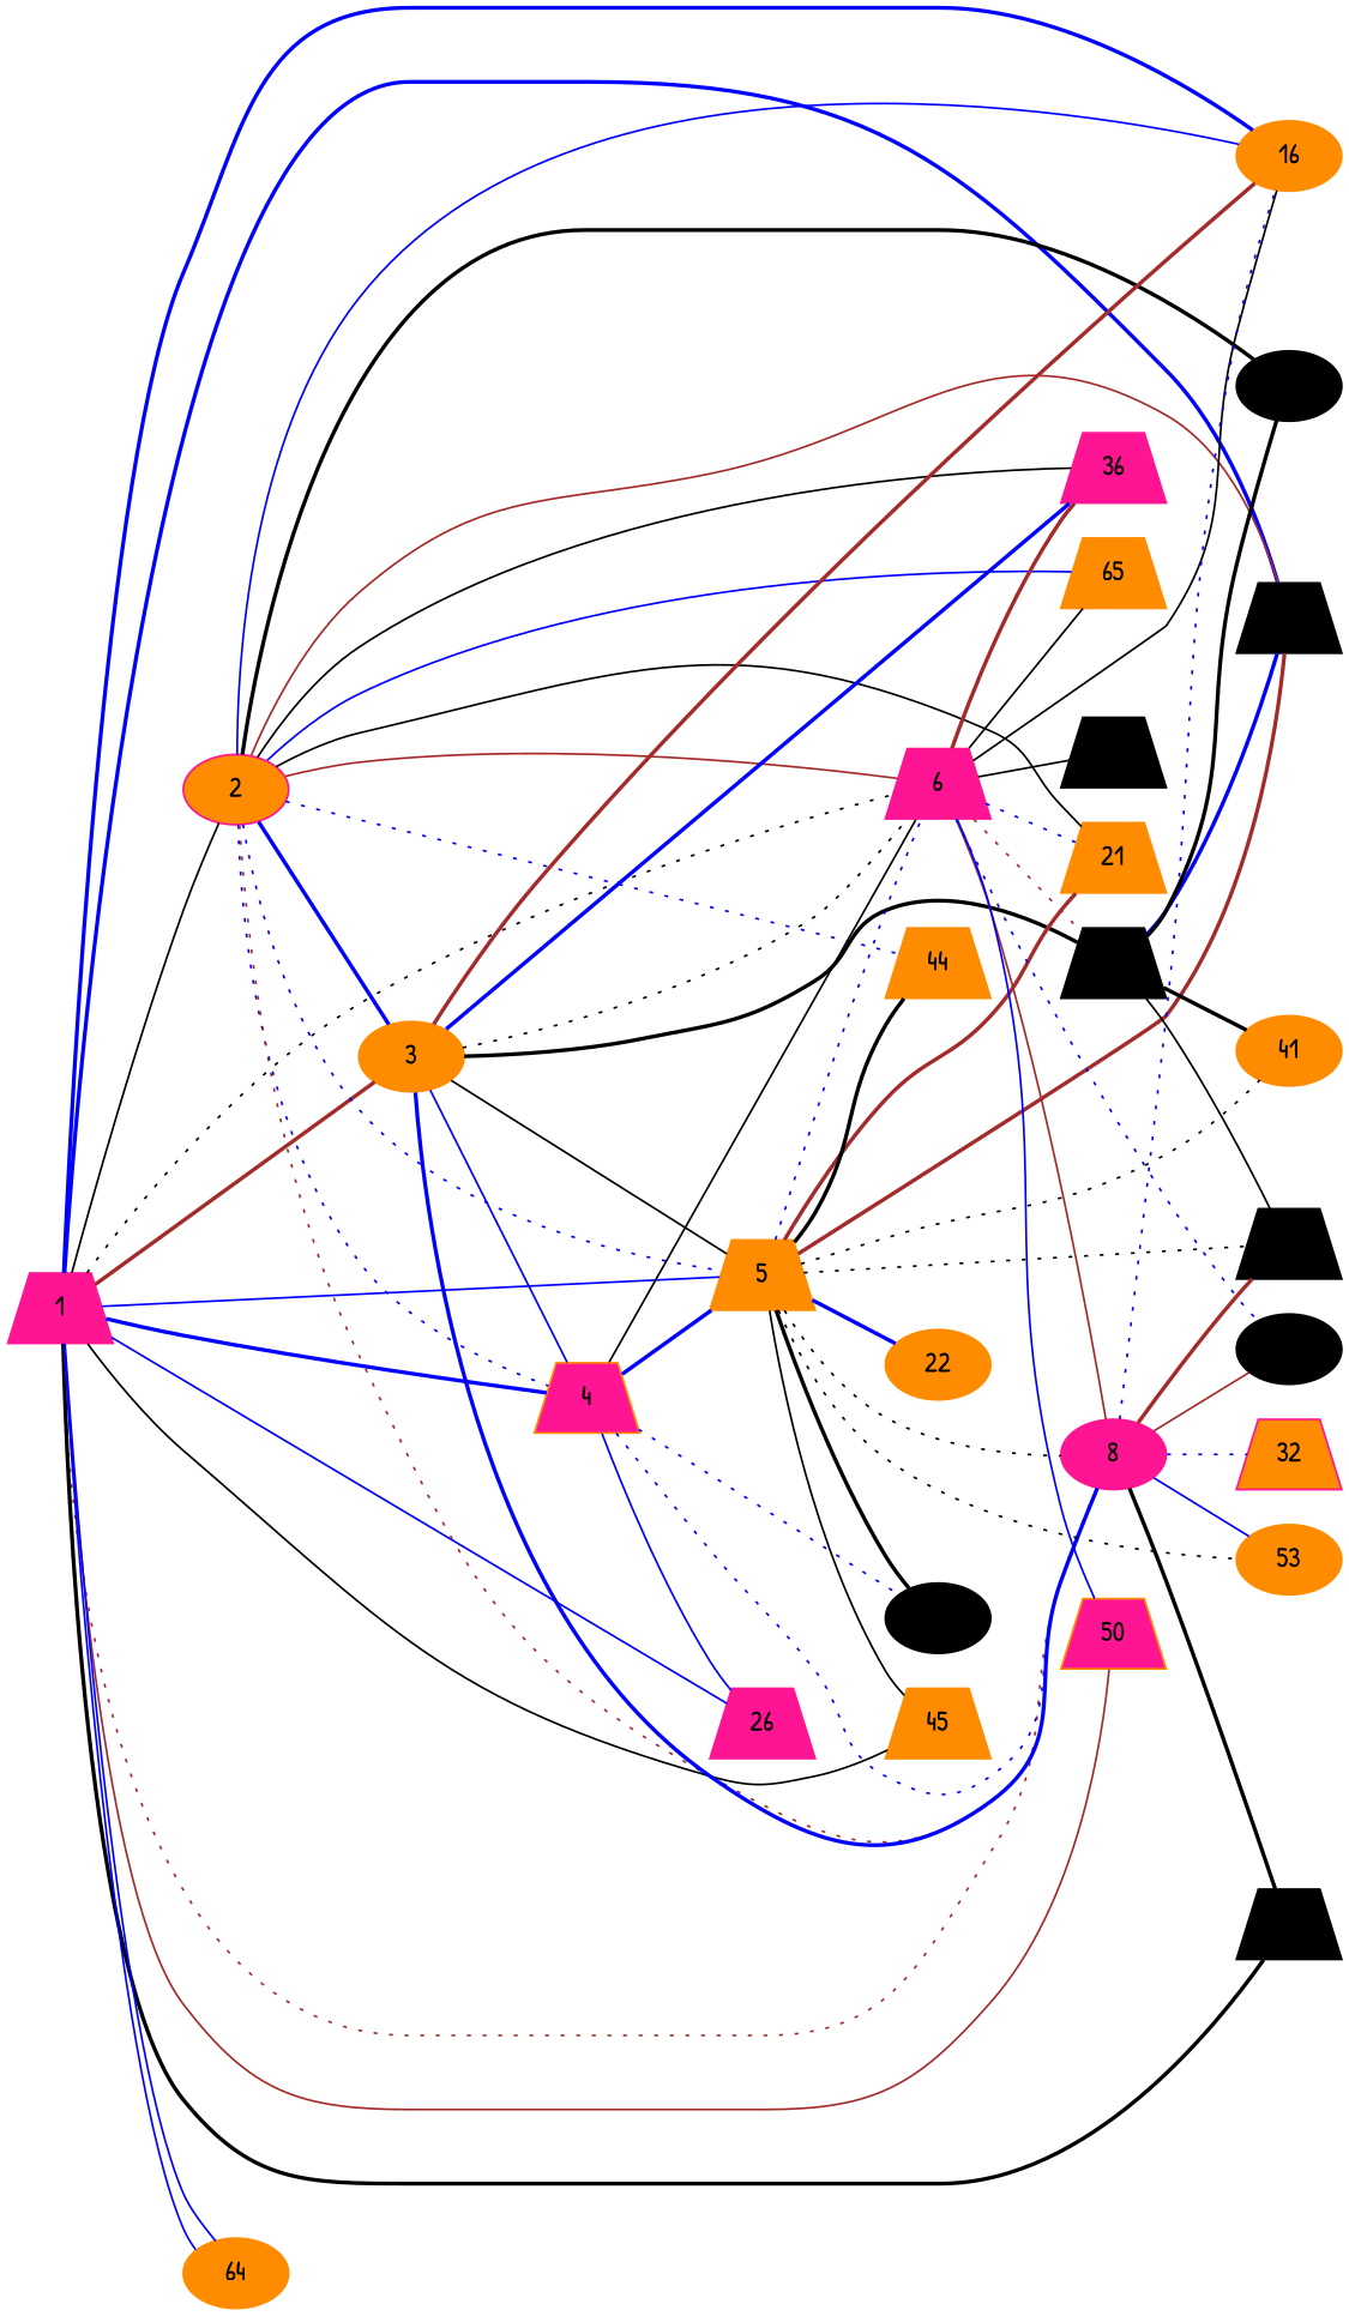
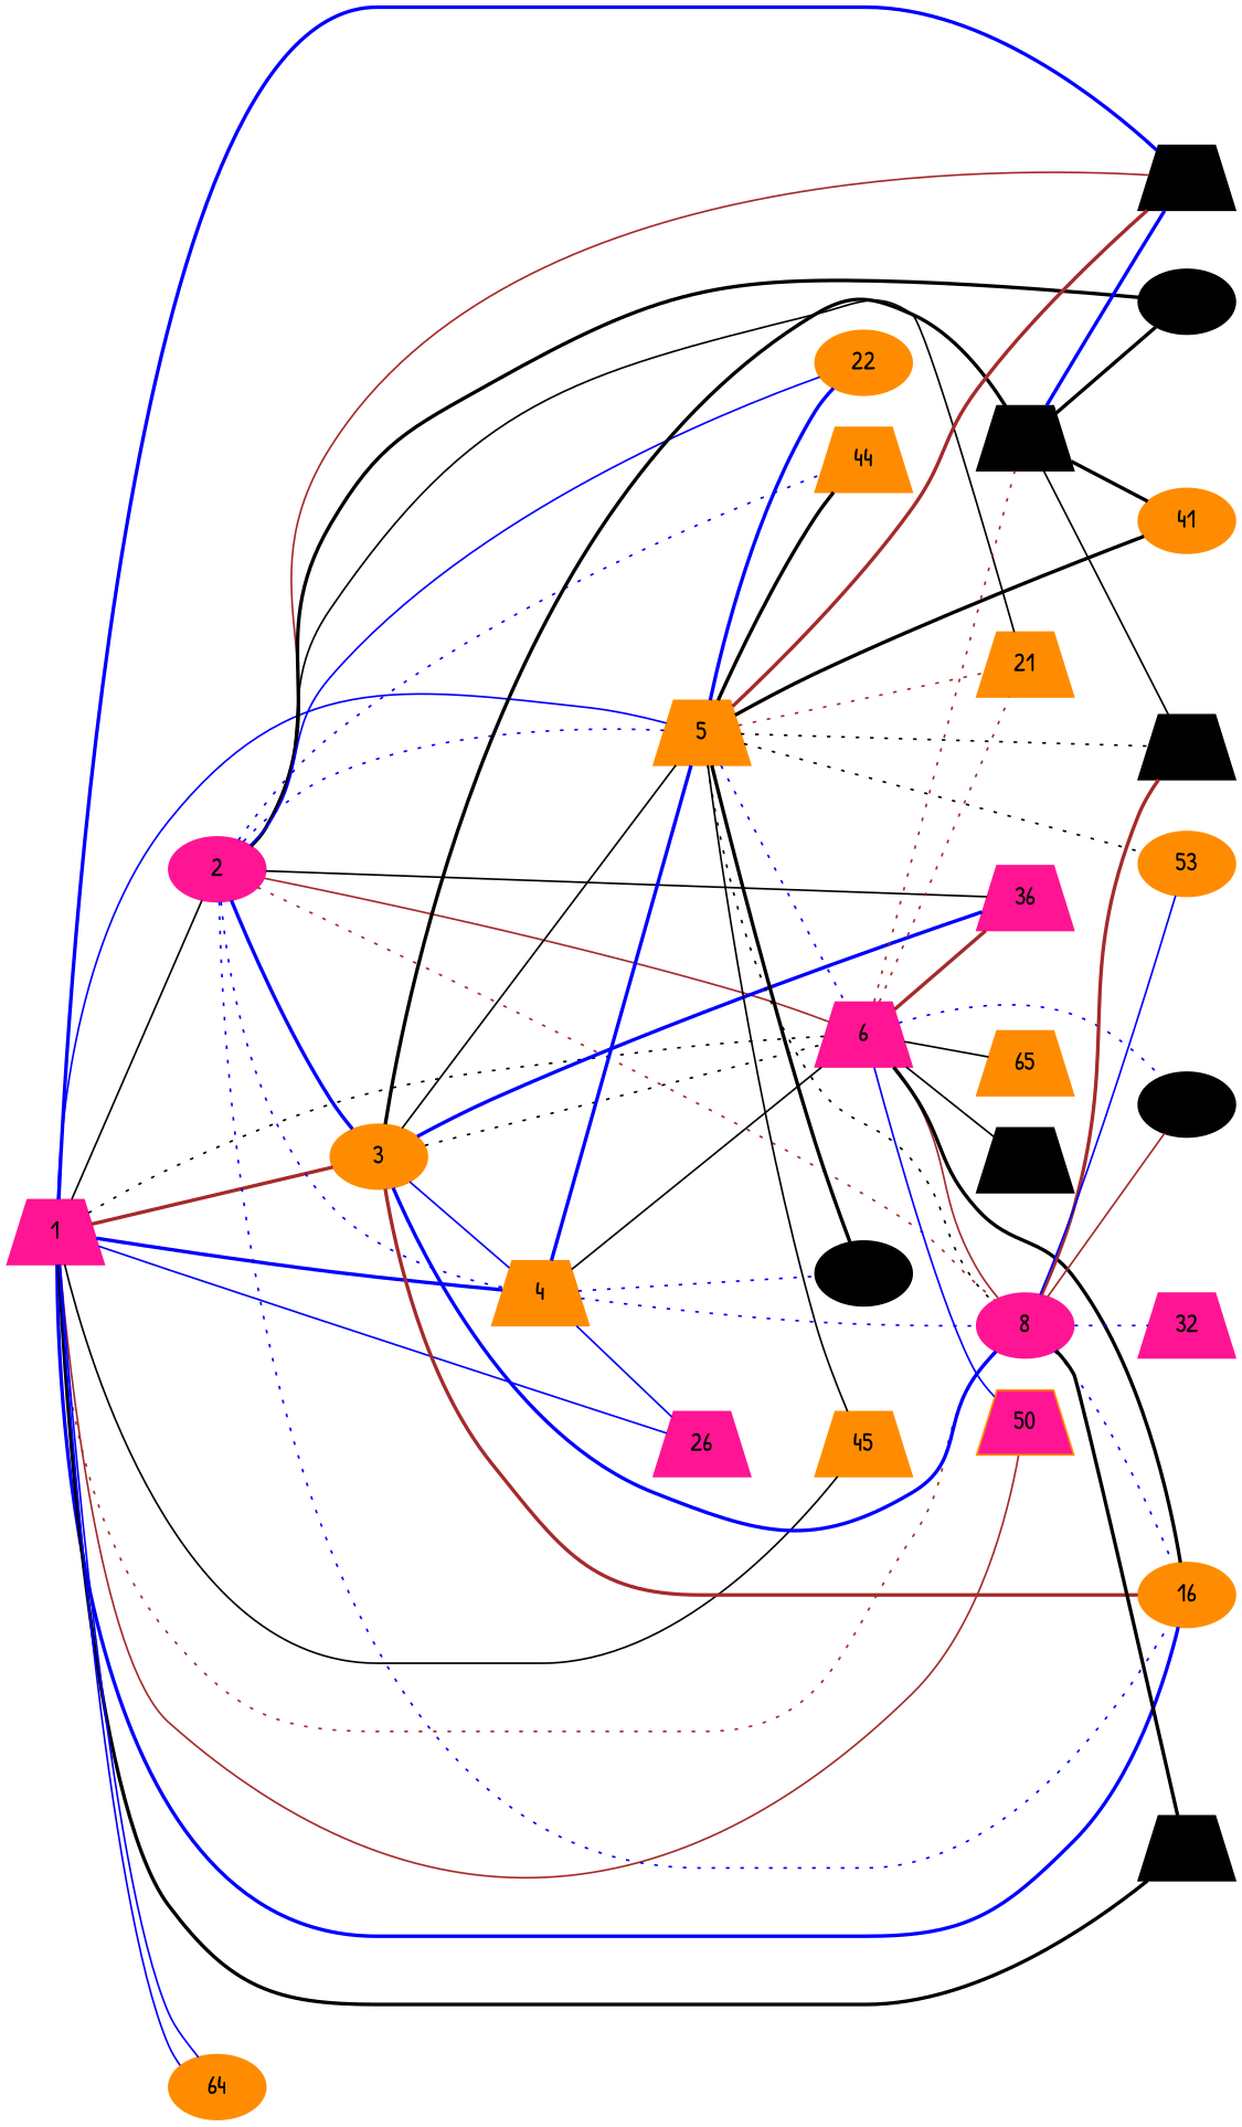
  graph {
    fontname="Patrick Hand"
    rankdir=LR
    node [color=darkorange fontname="Patrick Hand" shape=trapezium style=filled]
    edge [color=blue fontname="Patrick Hand" style=solid]
    1 [color=deeppink super="+14+12"]
-   2 [color=deeppink shape=ellipse fillcolor=darkorange]
+   2 [color=deeppink shape=ellipse]
    3 [shape=ellipse super="+55"]
-   4 [super="+38" fillcolor=deeppink]
+   4 [super="+38"]
    5 [super="+62+66+7+13+48+27"]
    6 [color=deeppink super="+9+34"]
    8 [color=deeppink shape=ellipse super="+15+59+11"]
    16 [shape=ellipse super="+29+68"]
    23 [color=black super="+35+47"]
    26 [color=deeppink]
    30 [color=black]
    45
    50 [fillcolor=deeppink super="+67"]
    64 [shape=ellipse]
    21 [super="+57+28"]
    36 [color=deeppink super="+46"]
    40 [color=black shape=ellipse]
    44
    65
    17 [color=black]
    19 [color=black shape=ellipse]
    18 [color=black]
    22 [shape=ellipse]
    41 [shape=ellipse]
    53 [shape=ellipse]
    52 [color=black]
    54 [color=black shape=ellipse]
-   32 [color=deeppink fillcolor=darkorange]
+   32 [color=deeppink]
    1 -- 2 [color=black weight=2]
    1 -- 3 [color=brown style=bold]
    1 -- 4 [style=bold weight=2]
    1 -- 5 [weight=5]
    1 -- 6 [color=black style=dotted weight=3]
    1 -- 8 [color=brown style=dotted weight=3]
    1 -- 16 [style=bold]
    1 -- 23 [style=bold]
    1 -- 26
    1 -- 30 [color=black style=bold]
    1 -- 45 [color=black]
    1 -- 50 [color=brown]
    1 -- 64
    1 -- 64
    2 -- 3 [style=bold]
    2 -- 4 [style=dotted]
    2 -- 5 [style=dotted weight=4]
    2 -- 6 [color=brown weight=4]
    2 -- 8 [color=brown style=dotted weight=2]
-   2 -- 16
+   2 -- 16 [style=dotted]
    2 -- 23 [color=brown]
    2 -- 21 [color=black]
    2 -- 36 [color=black]
    2 -- 40 [color=black style=bold]
    2 -- 44 [style=dotted]
-   2 -- 65
+   2 -- 22
    3 -- 4
    3 -- 5 [color=black weight=3]
    3 -- 6 [color=black style=dotted weight=4]
    3 -- 8 [style=bold]
    3 -- 16 [color=brown style=bold]
    3 -- 36 [style=bold]
    3 -- 17 [color=black style=bold]
    4 -- 5 [style=bold weight=2]
    4 -- 6 [color=black weight=3]
    4 -- 8 [style=dotted weight=2]
    4 -- 26
    4 -- 19 [style=dotted]
    5 -- 6 [style=dotted weight=13]
    5 -- 8 [color=black style=dotted weight=5]
    5 -- 23 [color=brown style=bold]
    5 -- 45 [color=black]
-   5 -- 21 [color=brown style=bold]
+   5 -- 21 [color=brown style=dotted]
    5 -- 44 [color=black style=bold]
    5 -- 19 [color=black style=bold]
    5 -- 18 [color=black style=dotted]
    5 -- 22 [style=bold]
-   5 -- 41 [color=black style=dotted]
+   5 -- 41 [color=black style=bold]
    5 -- 53 [color=black style=dotted]
    6 -- 8 [color=brown weight=4]
-   6 -- 16 [color=black]
+   6 -- 16 [color=black style=bold]
    6 -- 50 [weight=2]
-   6 -- 21 [style=dotted weight=2]
+   6 -- 21 [color=brown style=dotted weight=2]
    6 -- 36 [color=brown style=bold]
    6 -- 65 [color=black]
    6 -- 17 [color=brown style=dotted]
    6 -- 52 [color=black weight=2]
    6 -- 54 [style=dotted]
    8 -- 16 [style=dotted]
    8 -- 30 [color=black style=bold]
    8 -- 18 [color=brown style=bold]
    8 -- 53
    8 -- 54 [color=brown]
    8 -- 32 [style=dotted weight=2]
    17 -- 23 [style=bold]
    17 -- 40 [color=black style=bold]
    17 -- 18 [color=black]
    17 -- 41 [color=black style=bold]
  }
